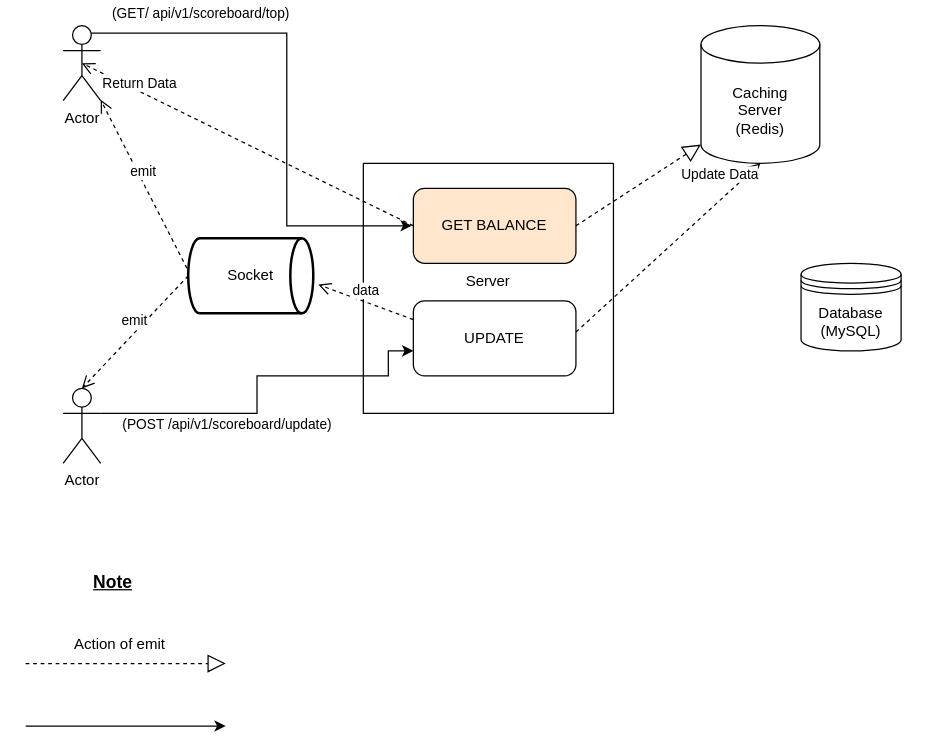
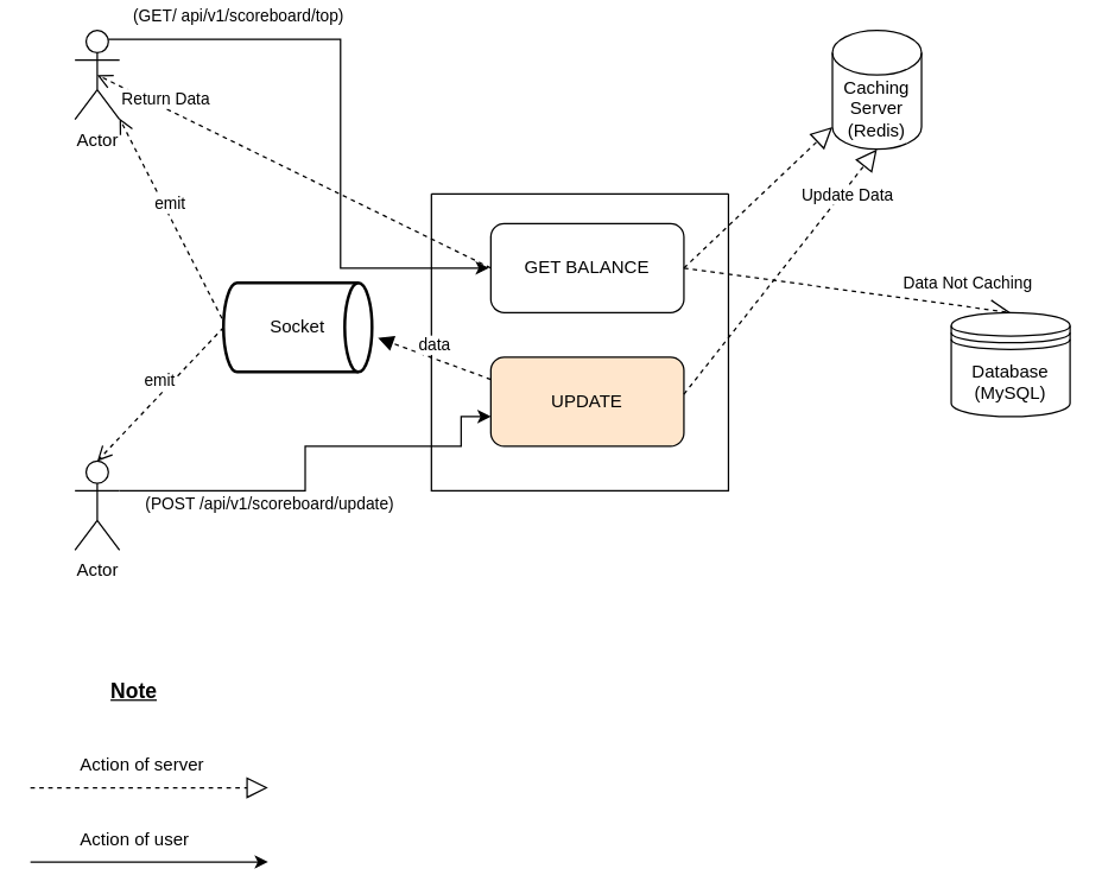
  <mxCell id="0" />
  <mxCell id="1" parent="0" />
  <mxCell id="2" value="" style="swimlane;startSize=0;" vertex="1" parent="1"><mxGeometry x="290" y="130" width="200" height="200" as="geometry" /></mxCell>
- <mxCell id="3" value="GET BALANCE" style="rounded=1;whiteSpace=wrap;html=1;fillColor=#ffe6cc;" vertex="1" parent="2"><mxGeometry x="40" y="20" width="130" height="60" as="geometry" /></mxCell>
- <mxCell id="4" value="UPDATE" style="rounded=1;whiteSpace=wrap;html=1;" vertex="1" parent="2"><mxGeometry x="40" y="110" width="130" height="60" as="geometry" /></mxCell>
- <mxCell id="5" value="Server" style="text;html=1;align=center;verticalAlign=middle;whiteSpace=wrap;rounded=0;" vertex="1" parent="2"><mxGeometry x="70" y="80" width="60" height="30" as="geometry" /></mxCell>
+ <mxCell id="3" value="GET BALANCE" style="rounded=1;whiteSpace=wrap;html=1;" vertex="1" parent="2"><mxGeometry x="40" y="20" width="130" height="60" as="geometry" /></mxCell>
+ <mxCell id="4" value="UPDATE" style="rounded=1;whiteSpace=wrap;html=1;fillColor=#ffe6cc;" vertex="1" parent="2"><mxGeometry x="40" y="110" width="130" height="60" as="geometry" /></mxCell>
  <mxCell id="6" style="edgeStyle=orthogonalEdgeStyle;rounded=0;orthogonalLoop=1;jettySize=auto;html=1;entryX=0;entryY=0.5;entryDx=0;entryDy=0;exitX=0.75;exitY=0.1;exitDx=0;exitDy=0;exitPerimeter=0;" edge="1" parent="1"><mxGeometry relative="1" as="geometry"><mxPoint x="71.25" y="26" as="sourcePoint" /><mxPoint x="328.75" y="180" as="targetPoint" /><Array as="points"><mxPoint x="228.75" y="26" /><mxPoint x="228.75" y="180" /></Array></mxGeometry></mxCell>
  <mxCell id="7" value="(GET/ api/v1/scoreboard/top)" style="edgeLabel;html=1;align=center;verticalAlign=middle;resizable=0;points=[];" vertex="1" connectable="0" parent="6"><mxGeometry x="-0.118" relative="1" as="geometry"><mxPoint x="-69" y="-40" as="offset" /></mxGeometry></mxCell>
  <mxCell id="8" value="Actor" style="shape=umlActor;verticalLabelPosition=bottom;verticalAlign=top;html=1;outlineConnect=0;" vertex="1" parent="1"><mxGeometry x="50" y="20" width="30" height="60" as="geometry" /></mxCell>
  <mxCell id="9" style="edgeStyle=orthogonalEdgeStyle;rounded=0;orthogonalLoop=1;jettySize=auto;html=1;" edge="1" parent="1" source="13"><mxGeometry relative="1" as="geometry"><mxPoint x="330" y="280" as="targetPoint" /><Array as="points"><mxPoint x="205" y="330" /><mxPoint x="205" y="300" /><mxPoint x="310" y="300" /><mxPoint x="310" y="280" /></Array></mxGeometry></mxCell>
  <mxCell id="10" value="&lt;span style=&quot;color: rgba(0, 0, 0, 0); font-family: monospace; font-size: 0px; text-align: start; background-color: rgb(251, 251, 251);&quot;&gt;%3CmxGraphModel%3E%3Croot%3E%3CmxCell%20id%3D%220%22%2F%3E%3CmxCell%20id%3D%221%22%20parent%3D%220%22%2F%3E%3CmxCell%20id%3D%222%22%20value%3D%22(GET%2F%20api%2Fv1%2Fscoreboard%2Ftop)%22%20style%3D%22edgeLabel%3Bhtml%3D1%3Balign%3Dcenter%3BverticalAlign%3Dmiddle%3Bresizable%3D0%3Bpoints%3D%5B%5D%3B%22%20vertex%3D%221%22%20connectable%3D%220%22%20parent%3D%221%22%3E%3CmxGeometry%20x%3D%22225%22%20y%3D%22187%22%20as%3D%22geometry%22%2F%3E%3C%2FmxCell%3E%3C%2Froot%3E%3C%2FmxGraphModel%3E&lt;/span&gt;" style="edgeLabel;html=1;align=center;verticalAlign=middle;resizable=0;points=[];" vertex="1" connectable="0" parent="9"><mxGeometry x="-0.392" y="4" relative="1" as="geometry"><mxPoint as="offset" /></mxGeometry></mxCell>
  <mxCell id="11" value="&lt;span style=&quot;color: rgba(0, 0, 0, 0); font-family: monospace; font-size: 0px; text-align: start; background-color: rgb(251, 251, 251);&quot;&gt;%3CmxGraphModel%3E%3Croot%3E%3CmxCell%20id%3D%220%22%2F%3E%3CmxCell%20id%3D%221%22%20parent%3D%220%22%2F%3E%3CmxCell%20id%3D%222%22%20value%3D%22(GET%2F%20api%2Fv1%2Fscoreboard%2Ftop)%22%20style%3D%22edgeLabel%3Bhtml%3D1%3Balign%3Dcenter%3BverticalAlign%3Dmiddle%3Bresizable%3D0%3Bpoints%3D%5B%5D%3B%22%20vertex%3D%221%22%20connectable%3D%220%22%20parent%3D%221%22%3E%3CmxGeometry%20x%3D%22225%22%20y%3D%22187%22%20as%3D%22geometry%22%2F%3E%3C%2FmxCell%3E%3C%2Froot%3E%3C%2FmxGraphModel%3E&lt;/span&gt;" style="edgeLabel;html=1;align=center;verticalAlign=middle;resizable=0;points=[];" vertex="1" connectable="0" parent="9"><mxGeometry x="-0.177" y="-3" relative="1" as="geometry"><mxPoint as="offset" /></mxGeometry></mxCell>
  <mxCell id="12" value="(POST /api/v1/scoreboard/update)" style="edgeLabel;html=1;align=center;verticalAlign=middle;resizable=0;points=[];" vertex="1" connectable="0" parent="9"><mxGeometry x="-0.087" relative="1" as="geometry"><mxPoint x="-25" y="20" as="offset" /></mxGeometry></mxCell>
  <mxCell id="13" value="Actor" style="shape=umlActor;verticalLabelPosition=bottom;verticalAlign=top;html=1;outlineConnect=0;" vertex="1" parent="1"><mxGeometry x="50" y="310" width="30" height="60" as="geometry" /></mxCell>
- <mxCell id="14" value="Caching&lt;br&gt;Server&lt;br&gt;(Redis)" style="shape=cylinder3;whiteSpace=wrap;html=1;boundedLbl=1;backgroundOutline=1;size=15;" vertex="1" parent="1"><mxGeometry x="560" y="20" width="95" height="110" as="geometry" /></mxCell>
+ <mxCell id="14" value="Caching&lt;br&gt;Server&lt;br&gt;(Redis)" style="shape=cylinder3;whiteSpace=wrap;html=1;boundedLbl=1;backgroundOutline=1;size=15;" vertex="1" parent="1"><mxGeometry x="560" y="20" width="60" height="80" as="geometry" /></mxCell>
  <mxCell id="15" value="" style="endArrow=block;dashed=1;endFill=0;endSize=12;html=1;rounded=0;entryX=0;entryY=1;entryDx=0;entryDy=-15;entryPerimeter=0;" edge="1" parent="1" target="14"><mxGeometry width="160" relative="1" as="geometry"><mxPoint x="460" y="180" as="sourcePoint" /><mxPoint x="620" y="180" as="targetPoint" /></mxGeometry></mxCell>
+ <mxCell id="16" value="Data Not Caching" style="endArrow=open;endSize=12;dashed=1;html=1;rounded=0;entryX=0.5;entryY=0;entryDx=0;entryDy=0;exitX=1;exitY=0.5;exitDx=0;exitDy=0;" edge="1" parent="1" source="3" target="19"><mxGeometry x="0.721" y="16" width="160" relative="1" as="geometry"><mxPoint x="470" y="180" as="sourcePoint" /><mxPoint x="650" y="212.5" as="targetPoint" /><mxPoint as="offset" /></mxGeometry></mxCell>
  <mxCell id="17" value="" style="html=1;verticalAlign=bottom;endArrow=open;dashed=1;endSize=8;curved=0;rounded=0;entryX=0.5;entryY=0.5;entryDx=0;entryDy=0;entryPerimeter=0;" edge="1" parent="1" target="8"><mxGeometry relative="1" as="geometry"><mxPoint x="330" y="180" as="sourcePoint" /><mxPoint x="80" y="40" as="targetPoint" /></mxGeometry></mxCell>
  <mxCell id="18" value="Return Data" style="edgeLabel;html=1;align=center;verticalAlign=middle;resizable=0;points=[];" vertex="1" connectable="0" parent="17"><mxGeometry x="0.167" relative="1" as="geometry"><mxPoint x="-65" y="-39" as="offset" /></mxGeometry></mxCell>
  <mxCell id="19" value="Database&lt;br&gt;(MySQL)" style="shape=datastore;whiteSpace=wrap;html=1;" vertex="1" parent="1"><mxGeometry x="640" y="210" width="80" height="70" as="geometry" /></mxCell>
  <mxCell id="20" value="Socket" style="strokeWidth=2;html=1;shape=mxgraph.flowchart.direct_data;whiteSpace=wrap;" vertex="1" parent="1"><mxGeometry x="150" y="190" width="100" height="60" as="geometry" /></mxCell>
- <mxCell id="21" value="data" style="html=1;verticalAlign=bottom;endArrow=open;dashed=1;endSize=8;curved=0;rounded=0;exitX=0;exitY=0.25;exitDx=0;exitDy=0;entryX=1.04;entryY=0.617;entryDx=0;entryDy=0;entryPerimeter=0;" edge="1" parent="1" source="4" target="20"><mxGeometry x="-0.01" relative="1" as="geometry"><mxPoint x="460" y="360" as="sourcePoint" /><mxPoint x="380" y="360" as="targetPoint" /><mxPoint as="offset" /></mxGeometry></mxCell>
+ <mxCell id="21" value="data" style="html=1;verticalAlign=bottom;endArrow=block;dashed=1;endSize=8;curved=0;rounded=0;exitX=0;exitY=0.25;exitDx=0;exitDy=0;entryX=1.04;entryY=0.617;entryDx=0;entryDy=0;entryPerimeter=0;" edge="1" parent="1" source="4" target="20"><mxGeometry x="-0.01" relative="1" as="geometry"><mxPoint x="460" y="360" as="sourcePoint" /><mxPoint x="380" y="360" as="targetPoint" /><mxPoint as="offset" /></mxGeometry></mxCell>
  <mxCell id="22" value="" style="endArrow=block;dashed=1;endFill=0;endSize=12;html=1;rounded=0;entryX=0.5;entryY=1;entryDx=0;entryDy=0;entryPerimeter=0;" edge="1" parent="1" target="14"><mxGeometry width="160" relative="1" as="geometry"><mxPoint x="460" y="265" as="sourcePoint" /><mxPoint x="560" y="150" as="targetPoint" /></mxGeometry></mxCell>
  <mxCell id="23" value="Update Data" style="edgeLabel;html=1;align=center;verticalAlign=middle;resizable=0;points=[];" vertex="1" connectable="0" parent="22"><mxGeometry x="-0.48" y="-1" relative="1" as="geometry"><mxPoint x="75" y="-92" as="offset" /></mxGeometry></mxCell>
  <mxCell id="24" value="emit" style="html=1;verticalAlign=bottom;endArrow=open;dashed=1;endSize=8;curved=0;rounded=0;exitX=-0.01;exitY=0.4;exitDx=0;exitDy=0;exitPerimeter=0;" edge="1" parent="1" source="20" target="8"><mxGeometry relative="1" as="geometry"><mxPoint x="400" y="240" as="sourcePoint" /><mxPoint x="80" y="40" as="targetPoint" /></mxGeometry></mxCell>
  <mxCell id="25" value="emit" style="html=1;verticalAlign=bottom;endArrow=open;dashed=1;endSize=8;curved=0;rounded=0;exitX=0;exitY=0.5;exitDx=0;exitDy=0;exitPerimeter=0;entryX=0.5;entryY=0;entryDx=0;entryDy=0;entryPerimeter=0;" edge="1" parent="1" source="20" target="13"><mxGeometry relative="1" as="geometry"><mxPoint x="159" y="224" as="sourcePoint" /><mxPoint x="90" y="89" as="targetPoint" /></mxGeometry></mxCell>
  <mxCell id="26" value="" style="endArrow=block;dashed=1;endFill=0;endSize=12;html=1;rounded=0;" edge="1" parent="1"><mxGeometry width="160" relative="1" as="geometry"><mxPoint x="20" y="530" as="sourcePoint" /><mxPoint x="180" y="530" as="targetPoint" /></mxGeometry></mxCell>
- <mxCell id="27" value="Action of emit" style="text;html=1;align=center;verticalAlign=middle;resizable=0;points=[];autosize=1;strokeColor=none;fillColor=none;" vertex="1" parent="1"><mxGeometry x="40" y="500" width="110" height="30" as="geometry" /></mxCell>
+ <mxCell id="27" value="Action of server" style="text;html=1;align=center;verticalAlign=middle;resizable=0;points=[];autosize=1;strokeColor=none;fillColor=none;" vertex="1" parent="1"><mxGeometry x="40" y="500" width="110" height="30" as="geometry" /></mxCell>
  <mxCell id="28" value="" style="endArrow=classic;html=1;rounded=0;" edge="1" parent="1"><mxGeometry width="50" height="50" relative="1" as="geometry"><mxPoint x="20" y="580" as="sourcePoint" /><mxPoint x="180" y="580" as="targetPoint" /></mxGeometry></mxCell>
+ <mxCell id="29" value="Action of user" style="text;html=1;align=center;verticalAlign=middle;resizable=0;points=[];autosize=1;strokeColor=none;fillColor=none;" vertex="1" parent="1"><mxGeometry x="40" y="550" width="100" height="30" as="geometry" /></mxCell>
  <mxCell id="30" value="&lt;b&gt;&lt;u&gt;&lt;font style=&quot;font-size: 14px;&quot;&gt;Note&lt;/font&gt;&lt;/u&gt;&lt;/b&gt;" style="text;html=1;align=center;verticalAlign=middle;whiteSpace=wrap;rounded=0;" vertex="1" parent="1"><mxGeometry x="40" y="450" width="100" height="30" as="geometry" /></mxCell>
